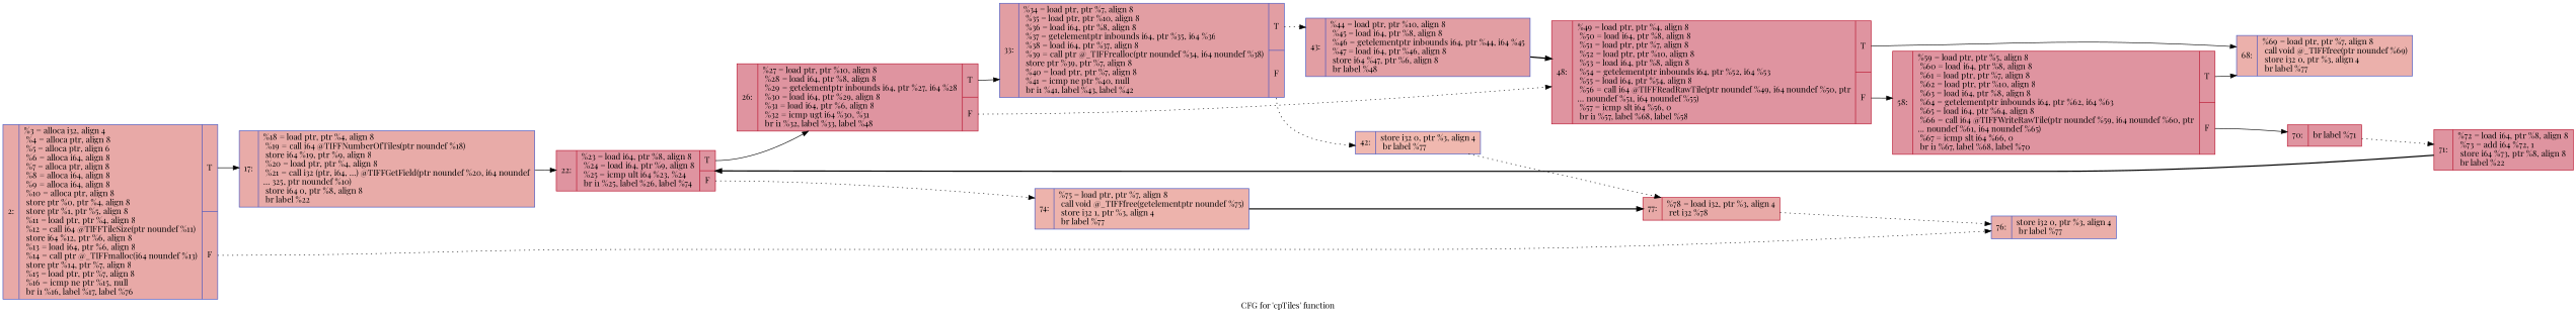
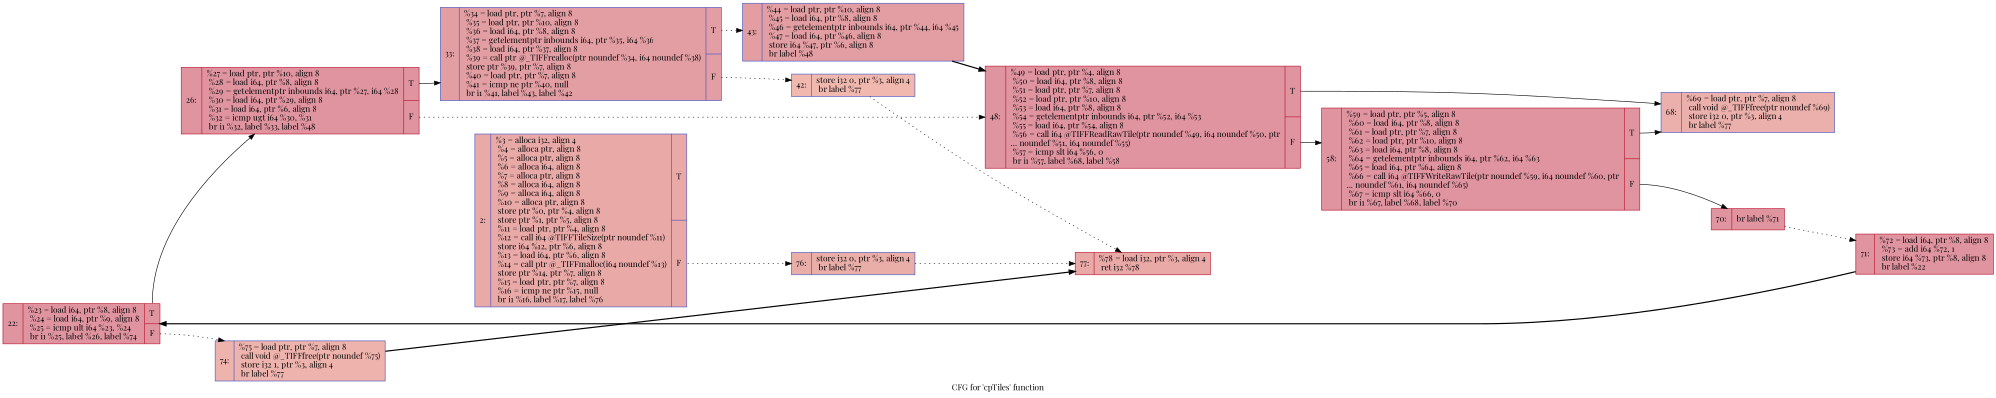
  digraph {
    fontname="Playfair Display"
    label="CFG for 'cpTiles' function"
    rankdir=LR
    node [color="#3d50c3ff" fillcolor="#b70d2870" fontname="Playfair Display" shape=record style=filled]
    edge [fontname="Playfair Display" style=solid]
-   n1 [fillcolor="#ca3b3770" label="{2:\l|  %3 = alloca i32, align 4\l  %4 = alloca ptr, align 8\l  %5 = alloca ptr, align 6\l  %6 = alloca i64, align 8\l  %7 = alloca ptr, align 8\l  %8 = alloca i64, align 8\l  %9 = alloca i64, align 8\l  %10 = alloca ptr, align 8\l  store ptr %0, ptr %4, align 8\l  store ptr %1, ptr %5, align 8\l  %11 = load ptr, ptr %4, align 8\l  %12 = call i64 @TIFFTileSize(ptr noundef %11)\l  store i64 %12, ptr %6, align 8\l  %13 = load i64, ptr %6, align 8\l  %14 = call ptr @_TIFFmalloc(i64 noundef %13)\l  store ptr %14, ptr %7, align 8\l  %15 = load ptr, ptr %7, align 8\l  %16 = icmp ne ptr %15, null\l  br i1 %16, label %17, label %76\l|{<s0>T|<s1>F}}"]
-   n2 [fillcolor="#cc403a70" label="{17:\l|  %18 = load ptr, ptr %4, align 8\l  %19 = call i64 @TIFFNumberOfTiles(ptr noundef %18)\l  store i64 %19, ptr %9, align 8\l  %20 = load ptr, ptr %4, align 8\l  %21 = call i32 (ptr, i64, ...) @TIFFGetField(ptr noundef %20, i64 noundef\l... 325, ptr noundef %10)\l  store i64 0, ptr %8, align 8\l  br label %22\l}"]
+   n1 [fillcolor="#ca3b3770" label="{2:\l|  %3 = alloca i32, align 4\l  %4 = alloca ptr, align 8\l  %5 = alloca ptr, align 8\l  %6 = alloca i64, align 8\l  %7 = alloca ptr, align 8\l  %8 = alloca i64, align 8\l  %9 = alloca i64, align 8\l  %10 = alloca ptr, align 8\l  store ptr %0, ptr %4, align 8\l  store ptr %1, ptr %5, align 8\l  %11 = load ptr, ptr %4, align 8\l  %12 = call i64 @TIFFTileSize(ptr noundef %11)\l  store i64 %12, ptr %6, align 8\l  %13 = load i64, ptr %6, align 8\l  %14 = call ptr @_TIFFmalloc(i64 noundef %13)\l  store ptr %14, ptr %7, align 8\l  %15 = load ptr, ptr %7, align 8\l  %16 = icmp ne ptr %15, null\l  br i1 %16, label %17, label %76\l|{<s0>T|<s1>F}}"]
    n3 [fillcolor="#d0473d70" label="{76:\l|  store i32 0, ptr %3, align 4\l  br label %77\l}"]
    n4 [color="#b70d28ff" label="{22:\l|  %23 = load i64, ptr %8, align 8\l  %24 = load i64, ptr %9, align 8\l  %25 = icmp ult i64 %23, %24\l  br i1 %25, label %26, label %74\l|{<s0>T|<s1>F}}"]
    n5 [color="#b70d28ff" fillcolor="#ca3b3770" label="{77:\l|  %78 = load i32, ptr %3, align 4\l  ret i32 %78\l}"]
    n6 [color="#b70d28ff" label="{26:\l|  %27 = load ptr, ptr %10, align 8\l  %28 = load i64, ptr %8, align 8\l  %29 = getelementptr inbounds i64, ptr %27, i64 %28\l  %30 = load i64, ptr %29, align 8\l  %31 = load i64, ptr %6, align 8\l  %32 = icmp ugt i64 %30, %31\l  br i1 %32, label %33, label %48\l|{<s0>T|<s1>F}}"]
-   n7 [fillcolor="#d6524470" label="{74:\l|  %75 = load ptr, ptr %7, align 8\l  call void @_TIFFfree(getelementptr noundef %75)\l  store i32 1, ptr %3, align 4\l  br label %77\l}"]
+   n7 [fillcolor="#d6524470" label="{74:\l|  %75 = load ptr, ptr %7, align 8\l  call void @_TIFFfree(ptr noundef %75)\l  store i32 1, ptr %3, align 4\l  br label %77\l}"]
    n8 [fillcolor="#be242e70" label="{33:\l|  %34 = load ptr, ptr %7, align 8\l  %35 = load ptr, ptr %10, align 8\l  %36 = load i64, ptr %8, align 8\l  %37 = getelementptr inbounds i64, ptr %35, i64 %36\l  %38 = load i64, ptr %37, align 8\l  %39 = call ptr @_TIFFrealloc(ptr noundef %34, i64 noundef %38)\l  store ptr %39, ptr %7, align 8\l  %40 = load ptr, ptr %7, align 8\l  %41 = icmp ne ptr %40, null\l  br i1 %41, label %43, label %42\l|{<s0>T|<s1>F}}"]
    n9 [color="#b70d28ff" label="{48:\l|  %49 = load ptr, ptr %4, align 8\l  %50 = load i64, ptr %8, align 8\l  %51 = load ptr, ptr %7, align 8\l  %52 = load ptr, ptr %10, align 8\l  %53 = load i64, ptr %8, align 8\l  %54 = getelementptr inbounds i64, ptr %52, i64 %53\l  %55 = load i64, ptr %54, align 8\l  %56 = call i64 @TIFFReadRawTile(ptr noundef %49, i64 noundef %50, ptr\l... noundef %51, i64 noundef %55)\l  %57 = icmp slt i64 %56, 0\l  br i1 %57, label %68, label %58\l|{<s0>T|<s1>F}}"]
    n10 [fillcolor="#be242e70" label="{43:\l|  %44 = load ptr, ptr %10, align 8\l  %45 = load i64, ptr %8, align 8\l  %46 = getelementptr inbounds i64, ptr %44, i64 %45\l  %47 = load i64, ptr %46, align 8\l  store i64 %47, ptr %6, align 8\l  br label %48\l}"]
    n11 [fillcolor="#dc5d4a70" label="{42:\l|  store i32 0, ptr %3, align 4\l  br label %77\l}"]
    n12 [fillcolor="#d24b4070" label="{68:\l|  %69 = load ptr, ptr %7, align 8\l  call void @_TIFFfree(ptr noundef %69)\l  store i32 0, ptr %3, align 4\l  br label %77\l}"]
    n13 [color="#b70d28ff" label="{58:\l|  %59 = load ptr, ptr %5, align 8\l  %60 = load i64, ptr %8, align 8\l  %61 = load ptr, ptr %7, align 8\l  %62 = load ptr, ptr %10, align 8\l  %63 = load i64, ptr %8, align 8\l  %64 = getelementptr inbounds i64, ptr %62, i64 %63\l  %65 = load i64, ptr %64, align 8\l  %66 = call i64 @TIFFWriteRawTile(ptr noundef %59, i64 noundef %60, ptr\l... noundef %61, i64 noundef %65)\l  %67 = icmp slt i64 %66, 0\l  br i1 %67, label %68, label %70\l|{<s0>T|<s1>F}}"]
    n14 [color="#b70d28ff" label="{70:\l|  br label %71\l}"]
    n15 [color="#b70d28ff" label="{71:\l|  %72 = load i64, ptr %8, align 8\l  %73 = add i64 %72, 1\l  store i64 %73, ptr %8, align 8\l  br label %22\l}"]
-   n1 -> n2 [tailport=s0]
    n1 -> n3 [style=dotted tailport=s1]
-   n2 -> n4
-   n5 -> n3 [style=dotted]
+   n3 -> n5 [style=dotted]
    n4 -> n6 [tailport=s0]
    n4 -> n7 [style=dotted tailport=s1]
    n6 -> n8 [tailport=s0]
    n6 -> n9 [style=dotted tailport=s1]
    n7 -> n5 [style=bold]
    n8 -> n10 [style=dotted tailport=s0]
    n8 -> n11 [style=dotted tailport=s1]
    n9 -> n12 [tailport=s0]
    n9 -> n13 [tailport=s1]
    n10 -> n9 [style=bold]
    n11 -> n5 [style=dotted]
    n13 -> n12 [tailport=s0]
    n13 -> n14 [tailport=s1]
    n14 -> n15 [style=dotted]
    n15 -> n4 [style=bold]
  }
